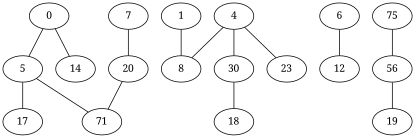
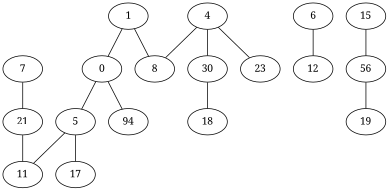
  graph {
    fontname="Noto Serif"
    node [fontname="Noto Serif"]
    edge [fontname="Noto Serif"]
    n1 [label=0]
    1
    8
    5
-   14
+   14 [label=94]
    4
    n7 [label=30]
    n8 [label=23]
    6
    12
    7
-   20
-   11 [label=71]
+   20 [label=21]
+   11
    17
    18
    n16 [label=56]
-   15 [label=75]
+   15
    19
    n1 -- 5
    n1 -- 14
+   1 -- n1
    1 -- 8
    5 -- 11
    5 -- 17
    4 -- 8
    4 -- n7
    4 -- n8
    n7 -- 18
    6 -- 12
    7 -- 20
    20 -- 11
    n16 -- 19
    15 -- n16
  }
